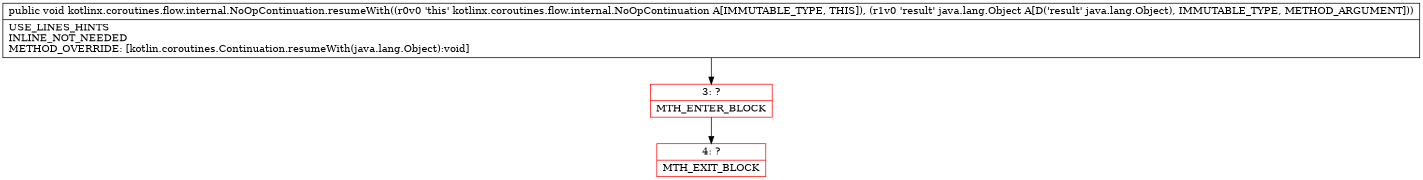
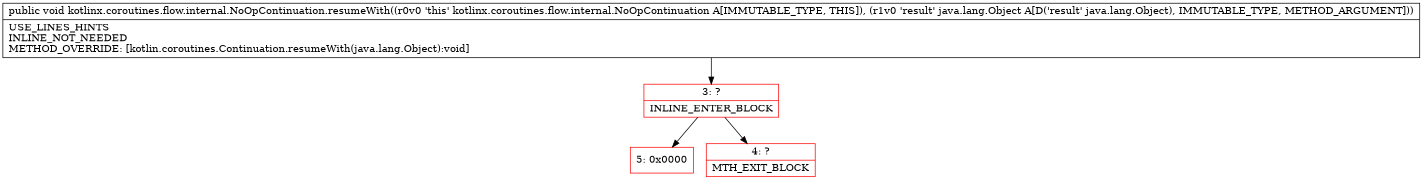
  digraph {
    node [color=red shape=record]
-   n1 [label="{3\:\ ?|MTH_ENTER_BLOCK\l}"]
+   n1 [label="{3\:\ ?|INLINE_ENTER_BLOCK\l}"]
+   n2 [label="{5\:\ 0x0000}"]
    n3 [label="{4\:\ ?|MTH_EXIT_BLOCK\l}"]
    n4 [label="{public void kotlinx.coroutines.flow.internal.NoOpContinuation.resumeWith((r0v0 'this' kotlinx.coroutines.flow.internal.NoOpContinuation A[IMMUTABLE_TYPE, THIS]), (r1v0 'result' java.lang.Object A[D('result' java.lang.Object), IMMUTABLE_TYPE, METHOD_ARGUMENT]))  | USE_LINES_HINTS\lINLINE_NOT_NEEDED\lMETHOD_OVERRIDE: [kotlin.coroutines.Continuation.resumeWith(java.lang.Object):void]\l}" color=""]
    subgraph cluster_1 {
      label="R(0)"
    }
+   n1 -> n2
    n1 -> n3
    n4 -> n1
  }
